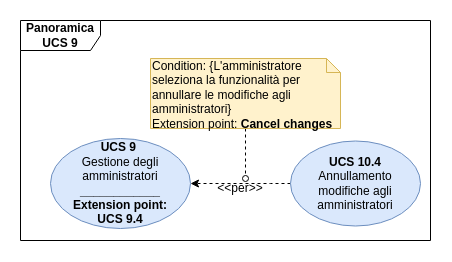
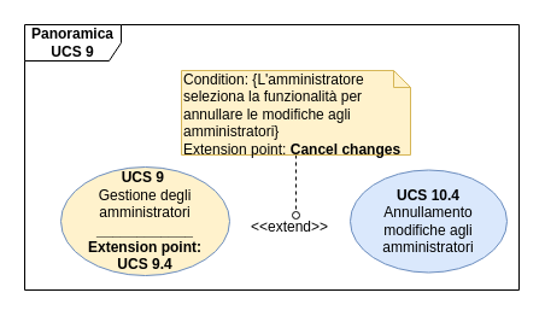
  <mxCell id="0" />
  <mxCell id="1" parent="0" />
  <mxCell id="2" value="&lt;b&gt;Panoramica UCS 9&lt;/b&gt;" style="shape=umlFrame;whiteSpace=wrap;html=1;width=80;height=30;" parent="1" vertex="1"><mxGeometry x="20" y="20" width="410" height="220" as="geometry" /></mxCell>
- <mxCell id="3" value="&lt;b&gt;UCS 9&amp;nbsp;&lt;br&gt;&lt;/b&gt;Gestione degli amministratori&lt;br&gt;&lt;b&gt;____________&lt;br&gt;Extension point:&lt;br&gt;UCS 9.4&lt;/b&gt;" style="ellipse;whiteSpace=wrap;html=1;glass=0;fillColor=#dae8fc;strokeColor=#6c8ebf;" parent="1" vertex="1"><mxGeometry x="50" y="138" width="140" height="90" as="geometry" /></mxCell>
- <mxCell id="4" style="edgeStyle=orthogonalEdgeStyle;rounded=0;orthogonalLoop=1;jettySize=auto;html=1;entryX=1;entryY=0.5;entryDx=0;entryDy=0;endArrow=classic;endFill=1;dashed=1;" parent="1" source="5" target="3" edge="1"><mxGeometry relative="1" as="geometry"><Array as="points"><mxPoint x="270" y="183" /><mxPoint x="270" y="183" /></Array></mxGeometry></mxCell>
+ <mxCell id="3" value="&lt;b&gt;UCS 9&amp;nbsp;&lt;br&gt;&lt;/b&gt;Gestione degli amministratori&lt;br&gt;&lt;b&gt;____________&lt;br&gt;Extension point:&lt;br&gt;UCS 9.4&lt;/b&gt;" style="ellipse;whiteSpace=wrap;html=1;glass=0;fillColor=#fff2cc;strokeColor=#6c8ebf;" parent="1" vertex="1"><mxGeometry x="50" y="138" width="140" height="90" as="geometry" /></mxCell>
  <mxCell id="5" value="&lt;b&gt;UCS 10.4&lt;br&gt;&lt;/b&gt;Annullamento modifiche agli amministratori" style="ellipse;whiteSpace=wrap;html=1;fillColor=#dae8fc;strokeColor=#6c8ebf;fontSize=12;" parent="1" vertex="1"><mxGeometry x="290" y="140.5" width="130" height="85" as="geometry" /></mxCell>
  <mxCell id="6" style="rounded=0;orthogonalLoop=1;jettySize=auto;html=1;exitX=0.5;exitY=1;exitDx=0;exitDy=0;exitPerimeter=0;endArrow=oval;endFill=0;dashed=1;fontSize=12;" parent="1" source="8" edge="1"><mxGeometry relative="1" as="geometry"><mxPoint x="245" y="178" as="targetPoint" /><mxPoint x="380" y="118" as="sourcePoint" /></mxGeometry></mxCell>
- <mxCell id="7" value="&amp;lt;&amp;lt;per&amp;gt;&amp;gt;" style="text;html=1;strokeColor=none;fillColor=none;align=center;verticalAlign=middle;whiteSpace=wrap;rounded=0;fontSize=12;" parent="1" vertex="1"><mxGeometry x="220" y="178" width="40" height="20" as="geometry" /></mxCell>
+ <mxCell id="7" value="&amp;lt;&amp;lt;extend&amp;gt;&amp;gt;" style="text;html=1;strokeColor=none;fillColor=none;align=center;verticalAlign=middle;whiteSpace=wrap;rounded=0;fontSize=12;" parent="1" vertex="1"><mxGeometry x="220" y="178" width="40" height="20" as="geometry" /></mxCell>
  <mxCell id="8" value="Condition: {L'amministratore seleziona la funzionalità per annullare le modifiche agli amministratori}&lt;br&gt;&lt;div&gt;Extension point: &lt;b&gt;Cancel changes&lt;/b&gt;&lt;/div&gt;" style="shape=note;whiteSpace=wrap;html=1;size=14;verticalAlign=top;align=left;spacingTop=-6;fontSize=12;fillColor=#fff2cc;strokeColor=#d6b656;" parent="1" vertex="1"><mxGeometry x="150" y="58" width="190" height="70" as="geometry" /></mxCell>
